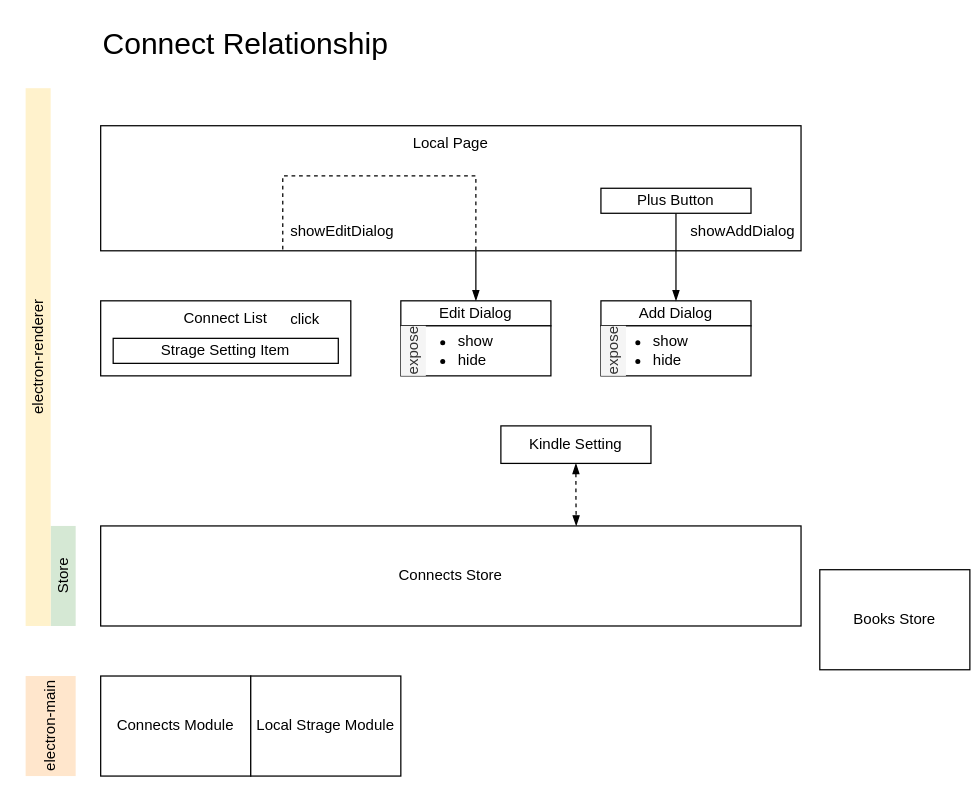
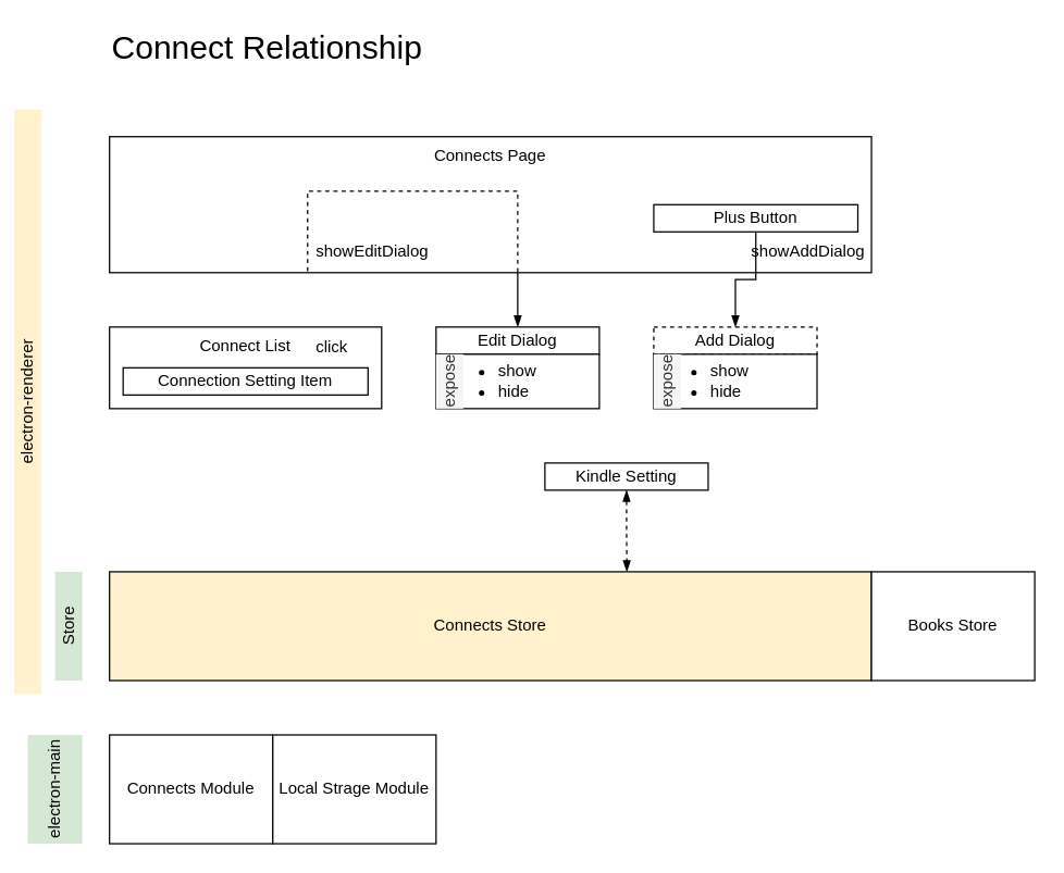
  <mxCell id="0" />
  <mxCell id="1" parent="0" />
  <mxCell id="2" style="edgeStyle=orthogonalEdgeStyle;rounded=0;orthogonalLoop=1;jettySize=auto;html=1;endArrow=blockThin;endFill=1;" parent="1" target="6" edge="1"><mxGeometry relative="1" as="geometry"><mxPoint x="380" y="200" as="sourcePoint" /><Array as="points"><mxPoint x="380" y="220" /><mxPoint x="380" y="220" /></Array></mxGeometry></mxCell>
- <mxCell id="3" value="Local Page" style="rounded=0;whiteSpace=wrap;html=1;verticalAlign=top;" parent="1" vertex="1"><mxGeometry y="100" width="560" height="100" as="geometry" x="80" /></mxCell>
+ <mxCell id="3" value="Connects Page" style="rounded=0;whiteSpace=wrap;html=1;verticalAlign=top;" parent="1" vertex="1"><mxGeometry y="100" width="560" height="100" as="geometry" x="80" /></mxCell>
  <mxCell id="4" value="Connect List" style="rounded=0;whiteSpace=wrap;html=1;verticalAlign=top;" parent="1" vertex="1"><mxGeometry y="240" width="200" height="60" as="geometry" x="80" /></mxCell>
- <mxCell id="5" value="Add Dialog" style="rounded=0;whiteSpace=wrap;html=1;" parent="1" vertex="1"><mxGeometry x="480" y="240" width="120" height="20" as="geometry" /></mxCell>
+ <mxCell id="5" value="Add Dialog" style="rounded=0;whiteSpace=wrap;html=1;dashed=1;" parent="1" vertex="1"><mxGeometry x="480" y="240" width="120" height="20" as="geometry" /></mxCell>
  <mxCell id="6" value="Edit Dialog" style="rounded=0;whiteSpace=wrap;html=1;" parent="1" vertex="1"><mxGeometry x="320" y="240" width="120" height="20" as="geometry" /></mxCell>
  <mxCell id="7" style="edgeStyle=orthogonalEdgeStyle;rounded=0;orthogonalLoop=1;jettySize=auto;html=1;exitX=0.5;exitY=1;exitDx=0;exitDy=0;" parent="1" source="5" target="5" edge="1"><mxGeometry relative="1" as="geometry" /></mxCell>
  <mxCell id="8" value="&lt;ul&gt;&lt;li&gt;show&lt;/li&gt;&lt;li&gt;hide&lt;/li&gt;&lt;/ul&gt;" style="rounded=0;whiteSpace=wrap;html=1;align=left;" parent="1" vertex="1"><mxGeometry x="480" y="260" width="120" height="40" as="geometry" /></mxCell>
  <mxCell id="9" value="&lt;ul&gt;&lt;li&gt;show&lt;/li&gt;&lt;li&gt;hide&lt;/li&gt;&lt;/ul&gt;" style="rounded=0;whiteSpace=wrap;html=1;align=left;spacingLeft=4;" parent="1" vertex="1"><mxGeometry x="320" y="260" width="120" height="40" as="geometry" /></mxCell>
  <mxCell id="10" style="edgeStyle=orthogonalEdgeStyle;rounded=0;orthogonalLoop=1;jettySize=auto;html=1;endArrow=blockThin;endFill=1;" parent="1" source="11" target="5" edge="1"><mxGeometry relative="1" as="geometry" /></mxCell>
- <mxCell id="11" value="Plus Button" style="rounded=0;whiteSpace=wrap;html=1;" parent="1" vertex="1"><mxGeometry x="480" y="150" width="120" height="20" as="geometry" /></mxCell>
- <mxCell id="12" value="Strage Setting Item" style="rounded=0;whiteSpace=wrap;html=1;" parent="1" vertex="1"><mxGeometry x="90" y="270" width="180" height="20" as="geometry" /></mxCell>
+ <mxCell id="11" value="Plus Button" style="rounded=0;whiteSpace=wrap;html=1;" parent="1" vertex="1"><mxGeometry x="480" y="150" width="150" height="20" as="geometry" /></mxCell>
+ <mxCell id="12" value="Connection Setting Item" style="rounded=0;whiteSpace=wrap;html=1;" parent="1" vertex="1"><mxGeometry x="90" y="270" width="180" height="20" as="geometry" /></mxCell>
  <mxCell id="13" value="Connect Relationship" style="text;html=1;strokeColor=none;fillColor=none;align=left;verticalAlign=middle;whiteSpace=wrap;rounded=0;fontSize=24;" parent="1" vertex="1"><mxGeometry width="480" height="30" as="geometry" x="80" y="20" /></mxCell>
  <mxCell id="14" style="edgeStyle=orthogonalEdgeStyle;rounded=0;orthogonalLoop=1;jettySize=auto;html=1;exitX=0.26;exitY=0.99;exitDx=0;exitDy=0;exitPerimeter=0;dashed=1;startArrow=none;startFill=0;endArrow=none;endFill=0;" parent="1" source="3" edge="1"><mxGeometry relative="1" as="geometry"><mxPoint x="235" y="260" as="sourcePoint" /><mxPoint x="380" y="200" as="targetPoint" /><Array as="points"><mxPoint x="226" y="140" /><mxPoint x="380" y="140" /></Array></mxGeometry></mxCell>
  <mxCell id="15" value="showEditDialog" style="text;html=1;strokeColor=none;fillColor=none;align=left;verticalAlign=middle;whiteSpace=wrap;rounded=0;" parent="1" vertex="1"><mxGeometry x="230" y="180" width="90" height="10" as="geometry" /></mxCell>
  <mxCell id="16" value="click" style="text;html=1;strokeColor=none;fillColor=none;align=left;verticalAlign=middle;whiteSpace=wrap;rounded=0;" parent="1" vertex="1"><mxGeometry x="230" y="250" width="30" height="10" as="geometry" /></mxCell>
  <mxCell id="17" value="showAddDialog" style="text;html=1;strokeColor=none;fillColor=none;align=left;verticalAlign=middle;whiteSpace=wrap;rounded=0;" parent="1" vertex="1"><mxGeometry x="550" y="180" width="90" height="10" as="geometry" /></mxCell>
  <mxCell id="18" style="edgeStyle=orthogonalEdgeStyle;rounded=0;orthogonalLoop=1;jettySize=auto;html=1;entryX=0.679;entryY=0;entryDx=0;entryDy=0;entryPerimeter=0;endArrow=blockThin;endFill=1;startArrow=blockThin;startFill=1;dashed=1;" edge="1" parent="1" source="19" target="20"><mxGeometry relative="1" as="geometry" /></mxCell>
- <mxCell id="19" value="Kindle Setting" style="rounded=0;whiteSpace=wrap;html=1;" parent="1" vertex="1"><mxGeometry x="400" y="340" width="120" height="30" as="geometry" /></mxCell>
- <mxCell id="20" value="Connects Store" style="rounded=0;whiteSpace=wrap;html=1;" parent="1" vertex="1"><mxGeometry y="420" width="560" height="80" as="geometry" x="80" /></mxCell>
+ <mxCell id="19" value="Kindle Setting" style="rounded=0;whiteSpace=wrap;html=1;" parent="1" vertex="1"><mxGeometry x="400" y="340" width="120" height="20" as="geometry" /></mxCell>
+ <mxCell id="20" value="Connects Store" style="rounded=0;whiteSpace=wrap;html=1;fillColor=#fff2cc;" parent="1" vertex="1"><mxGeometry y="420" width="560" height="80" as="geometry" x="80" /></mxCell>
  <mxCell id="21" value="Store" style="rounded=0;whiteSpace=wrap;html=1;strokeColor=none;fillColor=#d5e8d4;horizontal=0;" parent="1" vertex="1"><mxGeometry x="40" y="420" width="20" height="80" as="geometry" /></mxCell>
- <mxCell id="22" value="electron-renderer" style="rounded=0;whiteSpace=wrap;html=1;strokeColor=none;fillColor=#fff2cc;horizontal=0;" parent="1" vertex="1"><mxGeometry x="20" y="70" width="20" height="430" as="geometry" /></mxCell>
- <mxCell id="23" value="electron-main" style="rounded=0;whiteSpace=wrap;html=1;strokeColor=none;fillColor=#ffe6cc;horizontal=0;" parent="1" vertex="1"><mxGeometry x="20" y="540" width="40" height="80" as="geometry" /></mxCell>
+ <mxCell id="22" value="electron-renderer" style="rounded=0;whiteSpace=wrap;html=1;strokeColor=none;fillColor=#fff2cc;horizontal=0;" parent="1" vertex="1"><mxGeometry x="10" y="80" width="20" height="430" as="geometry" /></mxCell>
+ <mxCell id="23" value="electron-main" style="rounded=0;whiteSpace=wrap;html=1;strokeColor=none;fillColor=#d5e8d4;horizontal=0;" parent="1" vertex="1"><mxGeometry x="20" y="540" width="40" height="80" as="geometry" /></mxCell>
  <mxCell id="24" value="Connects Module" style="rounded=0;whiteSpace=wrap;html=1;" parent="1" vertex="1"><mxGeometry y="540" width="120" height="80" as="geometry" x="80" /></mxCell>
  <mxCell id="25" value="Local Strage Module" style="rounded=0;whiteSpace=wrap;html=1;" parent="1" vertex="1"><mxGeometry x="200" y="540" width="120" height="80" as="geometry" /></mxCell>
- <mxCell id="26" value="Books Store" style="rounded=0;whiteSpace=wrap;html=1;" vertex="1" parent="1"><mxGeometry x="655" y="455" width="120" height="80" as="geometry" /></mxCell>
+ <mxCell id="26" value="Books Store" style="rounded=0;whiteSpace=wrap;html=1;" vertex="1" parent="1"><mxGeometry x="640" y="420" width="120" height="80" as="geometry" /></mxCell>
  <mxCell id="27" value="expose" style="rounded=0;whiteSpace=wrap;html=1;strokeColor=none;fillColor=#f5f5f5;horizontal=0;fontColor=#333333;" vertex="1" parent="1"><mxGeometry x="320" y="260" width="20" height="40" as="geometry" /></mxCell>
  <mxCell id="28" value="expose" style="rounded=0;whiteSpace=wrap;html=1;strokeColor=none;fillColor=#f5f5f5;horizontal=0;fontColor=#333333;" vertex="1" parent="1"><mxGeometry x="480" y="260" width="20" height="40" as="geometry" /></mxCell>
